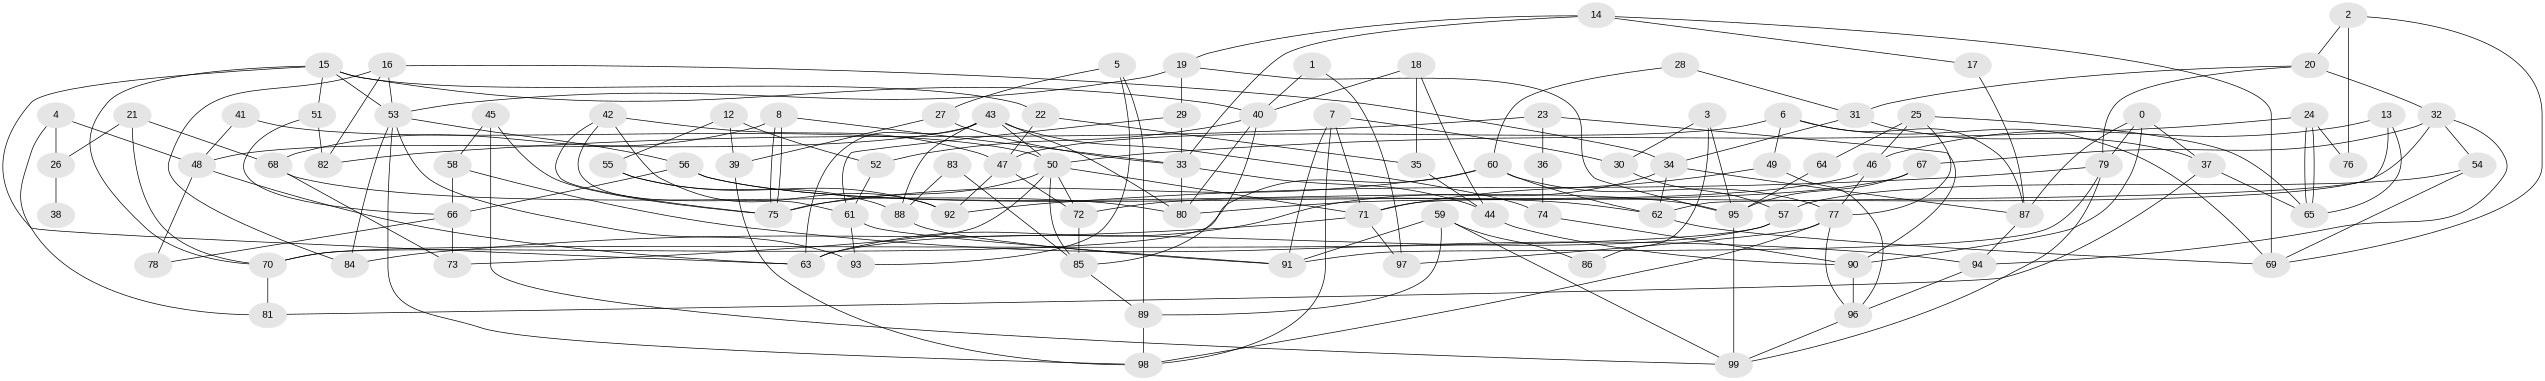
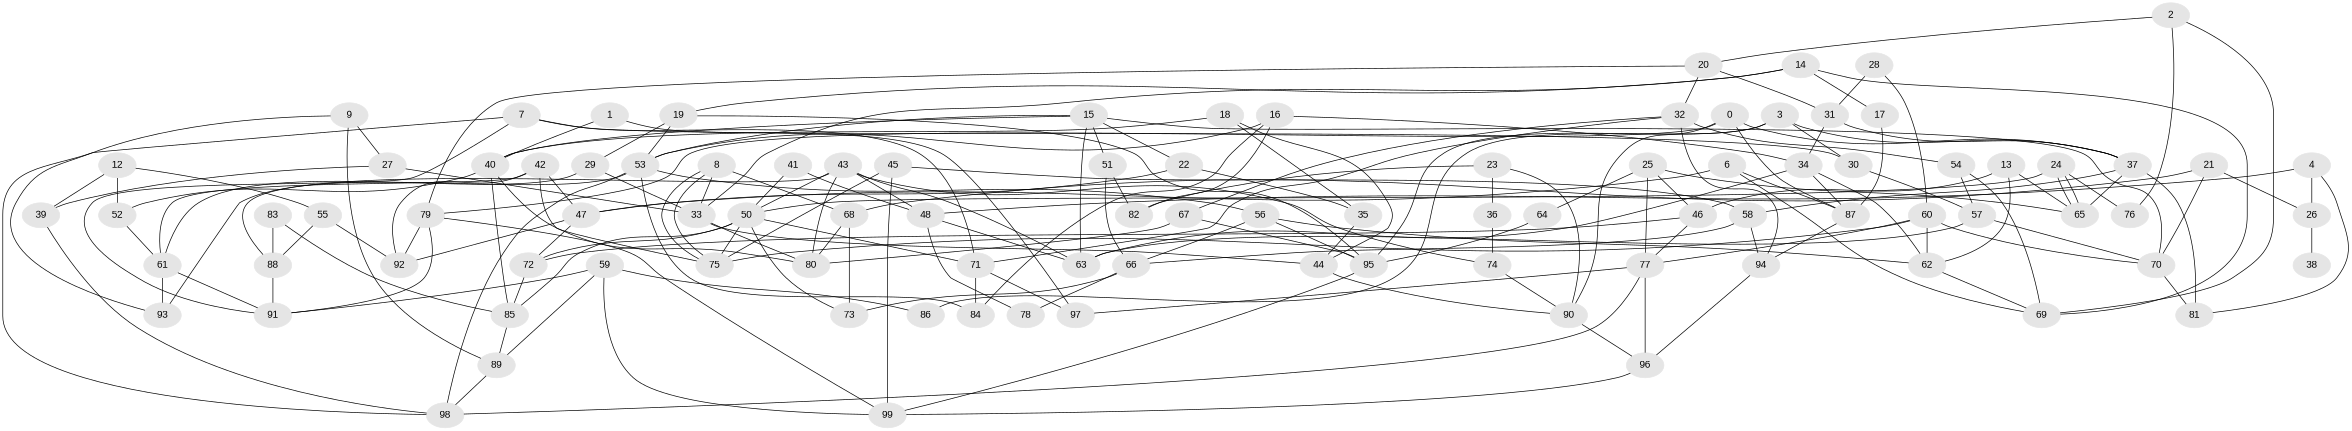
  graph {
    fontname="Liberation Sans"
    node [color=gray90 fontname="Liberation Sans" style=filled]
    edge [fontname="Liberation Sans"]
    1
    40
    97
    52
    80
    85
    2
    20
    69
    76
    79
    31
    32
    3
    30
    37
    86
    95
    57
    81
    65
    58
    99
    4
    26
    48
    38
    63
    78
    n30 [label=0]
    87
    90
    91
    92
    94
    96
    6
-   49
    47
    42
    75
    61
    71
    7
    98
    84
    8
    33
    68
    44
    73
-   9 [label=5]
+   9
    27
    89
    93
    39
    23
    36
    82
    74
    88
    21
    70
    12
    55
    13
    46
    62
    77
    72
    14
    17
    19
    53
    29
    15
    22
    51
    35
    66
    56
    16
    34
    18
    54
    67
    24
    50
    25
    64
    28
    60
    41
    43
    45
    59
    83
    1 -- 40
    1 -- 97
    40 -- 52
    40 -- 80
    40 -- 85
    52 -- 61
    85 -- 89
    2 -- 20
    2 -- 69
    2 -- 76
    20 -- 79
    20 -- 31
    20 -- 32
    79 -- 99
    79 -- 91
    79 -- 92
    31 -- 37
    31 -- 34
    32 -- 94
    32 -- 71
    32 -- 54
    32 -- 67
    3 -- 30
+   3 -- 37
    3 -- 86
    3 -- 95
    30 -- 57
    37 -- 81
    37 -- 65
+   37 -- 58
    95 -- 99
    57 -- 63
    57 -- 70
    58 -- 94
    58 -- 66
    4 -- 81
    4 -- 26
    4 -- 48
    26 -- 38
    48 -- 63
    48 -- 78
    n30 -- 79
    n30 -- 37
    n30 -- 87
    n30 -- 90
    87 -- 94
    90 -- 96
    94 -- 96
    96 -- 99
    6 -- 69
    6 -- 87
-   6 -- 49
    6 -- 47
-   49 -- 96
-   49 -- 71
    47 -- 92
    47 -- 72
    42 -- 92
    42 -- 47
    42 -- 75
    42 -- 61
    61 -- 91
    61 -- 93
    71 -- 97
    71 -- 84
    7 -- 30
    7 -- 91
    7 -- 71
    7 -- 98
    8 -- 75
    8 -- 75
    8 -- 33
    8 -- 68
    33 -- 80
    33 -- 44
    68 -- 80
    68 -- 73
    44 -- 90
    9 -- 27
    9 -- 89
    9 -- 93
    27 -- 33
    27 -- 39
    89 -- 98
    39 -- 98
    23 -- 90
    23 -- 36
    23 -- 82
    36 -- 74
    74 -- 90
    88 -- 91
    21 -- 26
    21 -- 68
    21 -- 70
    70 -- 81
    12 -- 52
    12 -- 39
    12 -- 55
    55 -- 92
    55 -- 88
    13 -- 65
    13 -- 46
    13 -- 62
    46 -- 77
    46 -- 72
    62 -- 69
    77 -- 97
    77 -- 96
    77 -- 98
    72 -- 85
    14 -- 69
    14 -- 33
    14 -- 17
    14 -- 19
    17 -- 87
    19 -- 95
    19 -- 53
    19 -- 29
    53 -- 98
    53 -- 84
    53 -- 93
    53 -- 56
    29 -- 61
    29 -- 33
    15 -- 40
    15 -- 63
    15 -- 70
    15 -- 53
    15 -- 22
    15 -- 51
    22 -- 47
    22 -- 35
    51 -- 82
    51 -- 66
    35 -- 44
    66 -- 78
    66 -- 73
    56 -- 95
    56 -- 62
    56 -- 66
    16 -- 84
    16 -- 82
    16 -- 53
    16 -- 34
    34 -- 63
    34 -- 87
    34 -- 62
    18 -- 40
    18 -- 44
    18 -- 35
    54 -- 69
    54 -- 57
    67 -- 80
    67 -- 95
    24 -- 76
    24 -- 65
    24 -- 65
    24 -- 50
    50 -- 85
    50 -- 75
    50 -- 71
    50 -- 73
    50 -- 72
    25 -- 65
    25 -- 46
    25 -- 77
    25 -- 64
    64 -- 95
    28 -- 31
    28 -- 60
    60 -- 75
    60 -- 70
    60 -- 62
    60 -- 77
    41 -- 48
    41 -- 50
    43 -- 80
    43 -- 48
    43 -- 63
    43 -- 74
    43 -- 88
    43 -- 50
    45 -- 58
    45 -- 99
    45 -- 75
    59 -- 86
    59 -- 99
    59 -- 91
    59 -- 89
    83 -- 85
    83 -- 88
  }
